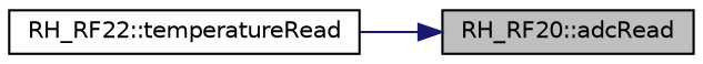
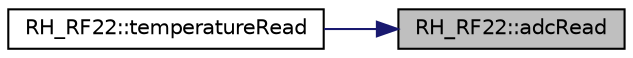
  digraph {
    rankdir=RL
    node [color=black fontname=Helvetica fontsize=10 shape=record style=filled]
-   n1 [fillcolor=grey75 fontcolor=black height=0.2 label="RH_RF20::adcRead" width=0.4]
+   n1 [fillcolor=grey75 fontcolor=black height=0.2 label="RH_RF22::adcRead" width=0.4]
    n2 [fillcolor=white height=0.2 label="RH_RF22::temperatureRead" width=0.4]
    n1 -> n2 [color=midnightblue dir=back fontname=Helvetica fontsize=10 labelfontname=Helvetica labelfontsize=10 style=solid]
  }
